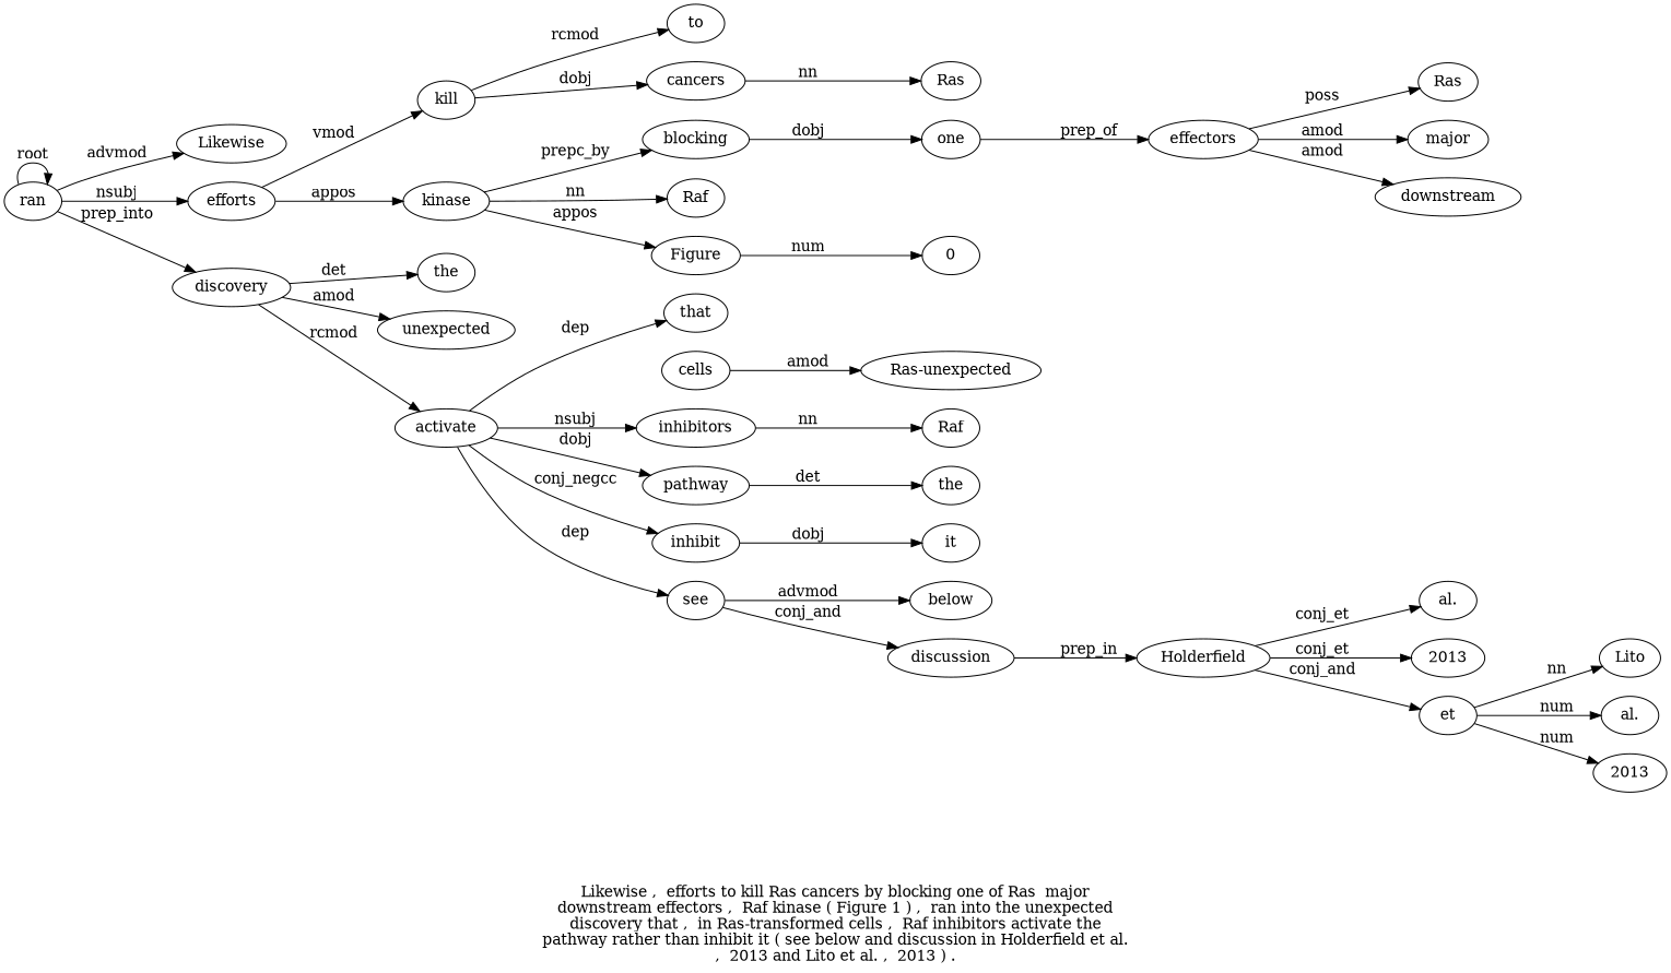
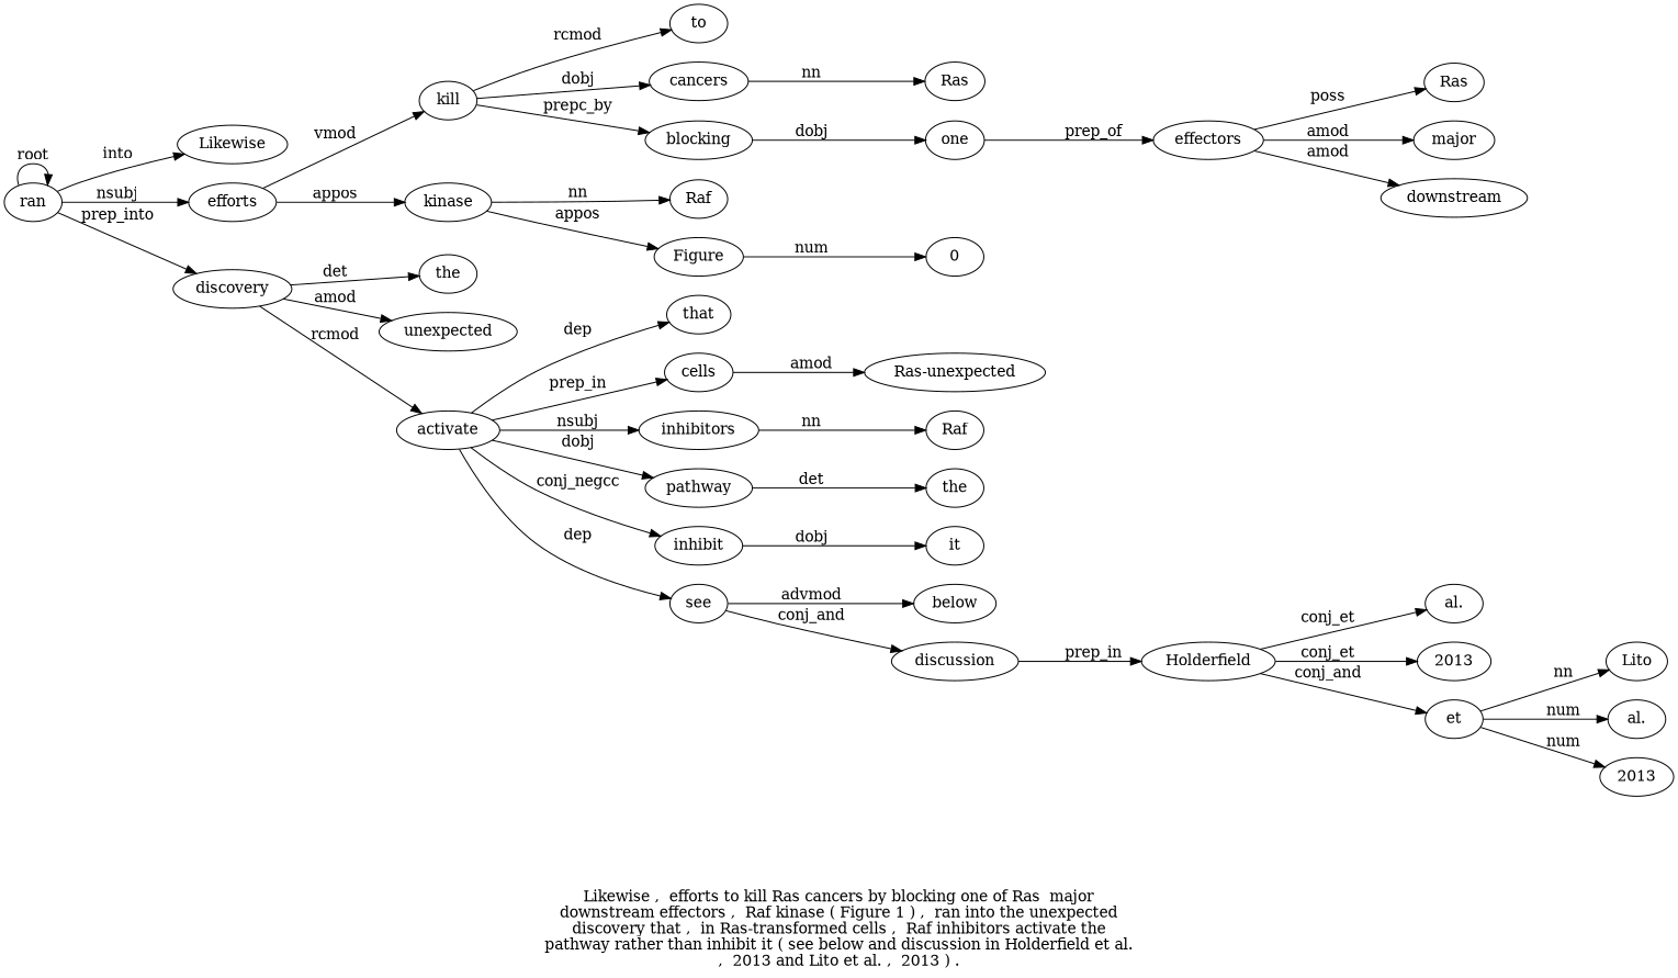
  digraph {
    label="Likewise ,  efforts to kill Ras cancers by blocking one of Ras  major\ndownstream effectors ,  Raf kinase ( Figure 1 ) ,  ran into the unexpected\ndiscovery that ,  in Ras-transformed cells ,  Raf inhibitors activate the\npathway rather than inhibit it ( see below and discussion in Holderfield et al.\n,  2013 and Lito et al. ,  2013 ) ."
    rankdir=LR
    node [fillcolor=white style=filled]
    n1 [label=ran]
    n2 [label=Likewise]
    n3 [label=efforts]
    n4 [label=discovery]
    n5 [label=kill]
    n6 [label=kinase]
    n7 [label=the]
    n8 [label=unexpected]
    n9 [label=activate]
    n10 [label=to]
    n11 [label=cancers]
    n12 [label=blocking]
    n13 [label=Raf]
    n14 [label=Figure]
    n15 [label=Ras]
    n16 [label=one]
    n17 [label=effectors]
    n18 [label=Ras]
    n19 [label=major]
    n20 [label=downstream]
    n21 [label=0]
    n22 [label=that]
    n23 [label=cells]
    n24 [label=inhibitors]
    n25 [label=pathway]
    n26 [label=inhibit]
    n27 [label=see]
    n28 [label="Ras-unexpected"]
    n29 [label=Raf]
    n30 [label=the]
    n31 [label=it]
    n32 [label=below]
    n33 [label=discussion]
    n34 [label=Holderfield]
    n35 [label="al."]
    n36 [label=2013]
    n37 [label=et]
    n38 [label=Lito]
    n39 [label="al."]
    n40 [label=2013]
    n1 -> n1 [label=root]
-   n1 -> n2 [label=advmod]
+   n1 -> n2 [label=into]
    n1 -> n3 [label=nsubj]
    n1 -> n4 [label=prep_into]
    n3 -> n5 [label=vmod]
    n3 -> n6 [label=appos]
    n4 -> n7 [label=det]
    n4 -> n8 [label=amod]
    n4 -> n9 [label=rcmod]
    n5 -> n10 [label=rcmod]
    n5 -> n11 [label=dobj]
-   n6 -> n12 [label=prepc_by]
+   n5 -> n12 [label=prepc_by]
    n6 -> n13 [label=nn]
    n6 -> n14 [label=appos]
    n9 -> n22 [label=dep]
+   n9 -> n23 [label=prep_in]
    n9 -> n24 [label=nsubj]
    n9 -> n25 [label=dobj]
    n9 -> n26 [label=conj_negcc]
    n9 -> n27 [label=dep]
    n11 -> n15 [label=nn]
    n12 -> n16 [label=dobj]
    n14 -> n21 [label=num]
    n16 -> n17 [label=prep_of]
    n17 -> n18 [label=poss]
    n17 -> n19 [label=amod]
    n17 -> n20 [label=amod]
    n23 -> n28 [label=amod]
    n24 -> n29 [label=nn]
    n25 -> n30 [label=det]
    n26 -> n31 [label=dobj]
    n27 -> n32 [label=advmod]
    n27 -> n33 [label=conj_and]
    n33 -> n34 [label=prep_in]
    n34 -> n35 [label=conj_et]
    n34 -> n36 [label=conj_et]
    n34 -> n37 [label=conj_and]
    n37 -> n38 [label=nn]
    n37 -> n39 [label=num]
    n37 -> n40 [label=num]
  }
